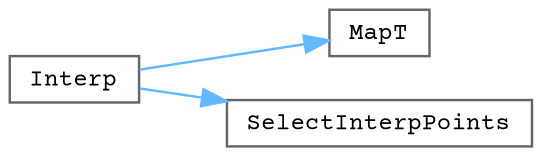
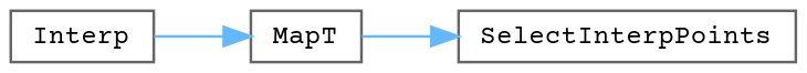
  digraph {
    fontname="Courier Prime"
    rankdir=LR
    node [color=grey40 fillcolor=white fontname="Courier Prime" fontsize=10 shape=box style=filled]
    edge [color=steelblue1 fontname="Courier Prime" fontsize=10 labelfontname=Helvetica labelfontsize=10 style=solid]
    n1 [height=0.2 label=Interp width=0.4]
    n2 [height=0.2 label=MapT width=0.4]
    n3 [height=0.2 label=SelectInterpPoints width=0.4]
    n1 -> n2
-   n1 -> n3
+   n2 -> n3
  }
